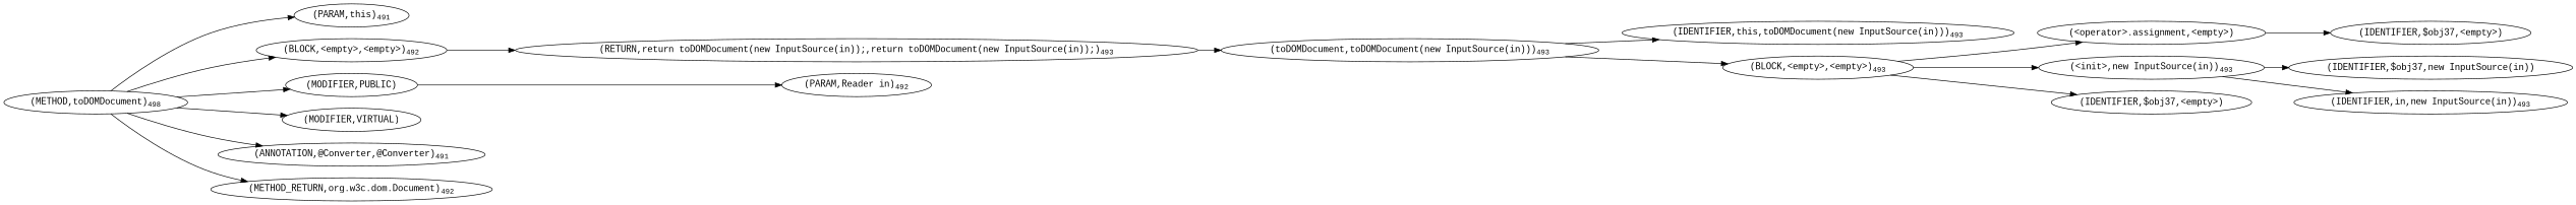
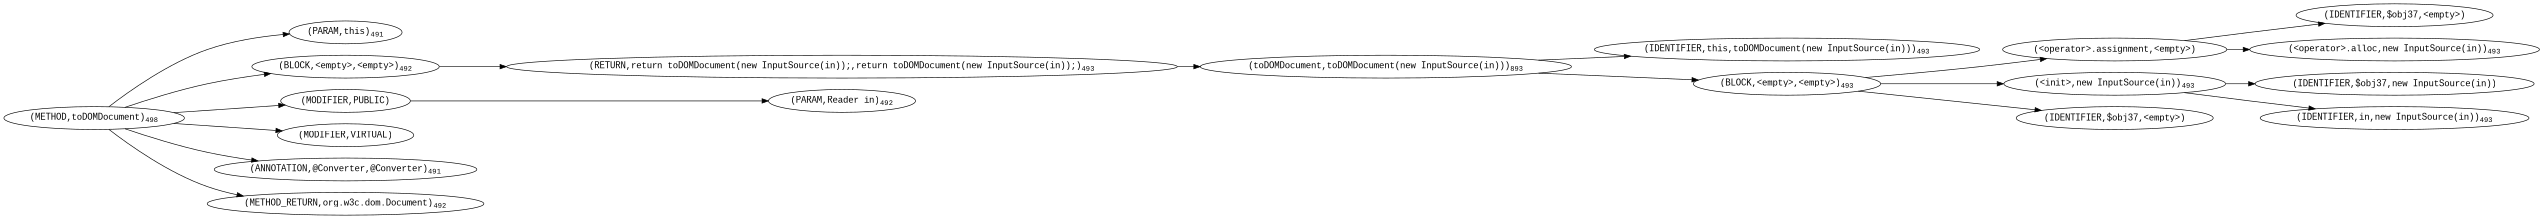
  digraph {
    fontname="Liberation Mono"
    rankdir=LR
    node [fontname="Liberation Mono"]
    edge [fontname="Liberation Mono"]
    n1 [label=<(METHOD,toDOMDocument)<SUB>498</SUB>>]
    n2 [label=<(PARAM,this)<SUB>491</SUB>>]
    n3 [label=<(BLOCK,&lt;empty&gt;,&lt;empty&gt;)<SUB>492</SUB>>]
    n4 [label=<(MODIFIER,PUBLIC)>]
    n5 [label=<(MODIFIER,VIRTUAL)>]
    n6 [label=<(ANNOTATION,@Converter,@Converter)<SUB>491</SUB>>]
    n7 [label=<(METHOD_RETURN,org.w3c.dom.Document)<SUB>492</SUB>>]
    n8 [label=<(PARAM,Reader in)<SUB>492</SUB>>]
    n9 [label=<(RETURN,return toDOMDocument(new InputSource(in));,return toDOMDocument(new InputSource(in));)<SUB>493</SUB>>]
-   n10 [label=<(toDOMDocument,toDOMDocument(new InputSource(in)))<SUB>493</SUB>>]
+   n10 [label=<(toDOMDocument,toDOMDocument(new InputSource(in)))<SUB>893</SUB>>]
    n11 [label=<(IDENTIFIER,this,toDOMDocument(new InputSource(in)))<SUB>493</SUB>>]
    n12 [label=<(BLOCK,&lt;empty&gt;,&lt;empty&gt;)<SUB>493</SUB>>]
    n13 [label=<(&lt;operator&gt;.assignment,&lt;empty&gt;)>]
    n14 [label=<(&lt;init&gt;,new InputSource(in))<SUB>493</SUB>>]
    n15 [label=<(IDENTIFIER,$obj37,&lt;empty&gt;)>]
    n16 [label=<(IDENTIFIER,$obj37,&lt;empty&gt;)>]
+   n17 [label=<(&lt;operator&gt;.alloc,new InputSource(in))<SUB>493</SUB>>]
    n18 [label=<(IDENTIFIER,$obj37,new InputSource(in))>]
    n19 [label=<(IDENTIFIER,in,new InputSource(in))<SUB>493</SUB>>]
    n1 -> n2
    n1 -> n3
    n1 -> n4
    n1 -> n5
    n1 -> n6
    n1 -> n7
    n3 -> n9
    n4 -> n8
    n9 -> n10
    n10 -> n11
    n10 -> n12
    n12 -> n13
    n12 -> n14
    n12 -> n15
    n13 -> n16
+   n13 -> n17
    n14 -> n18
    n14 -> n19
  }
